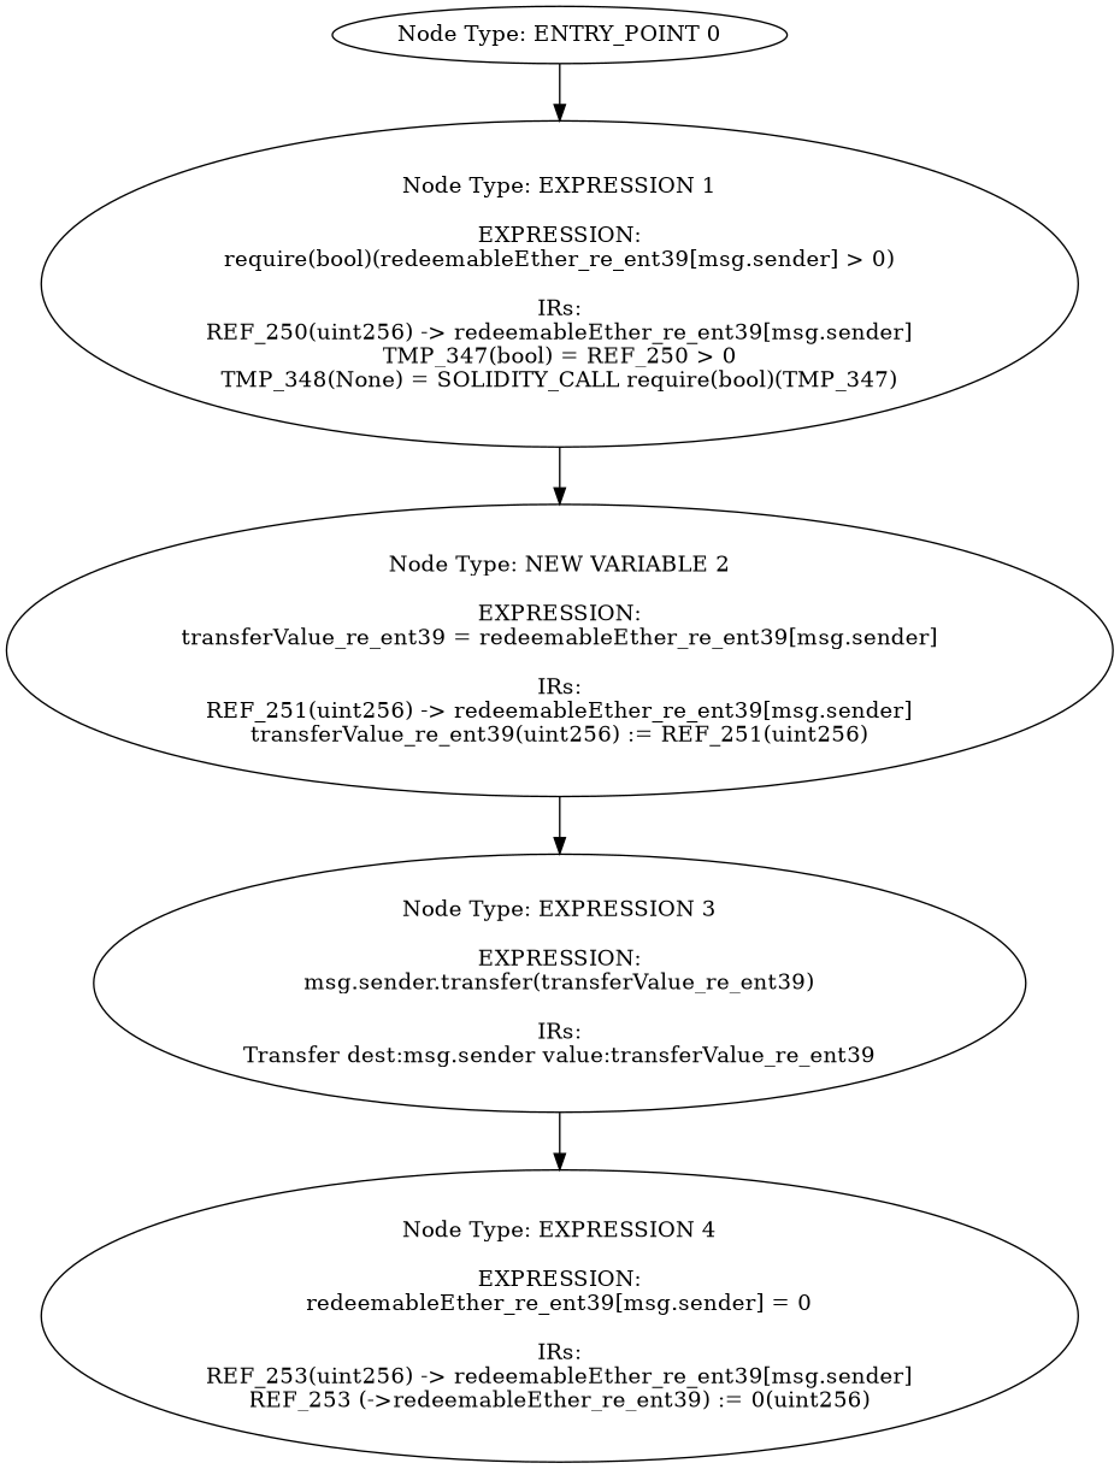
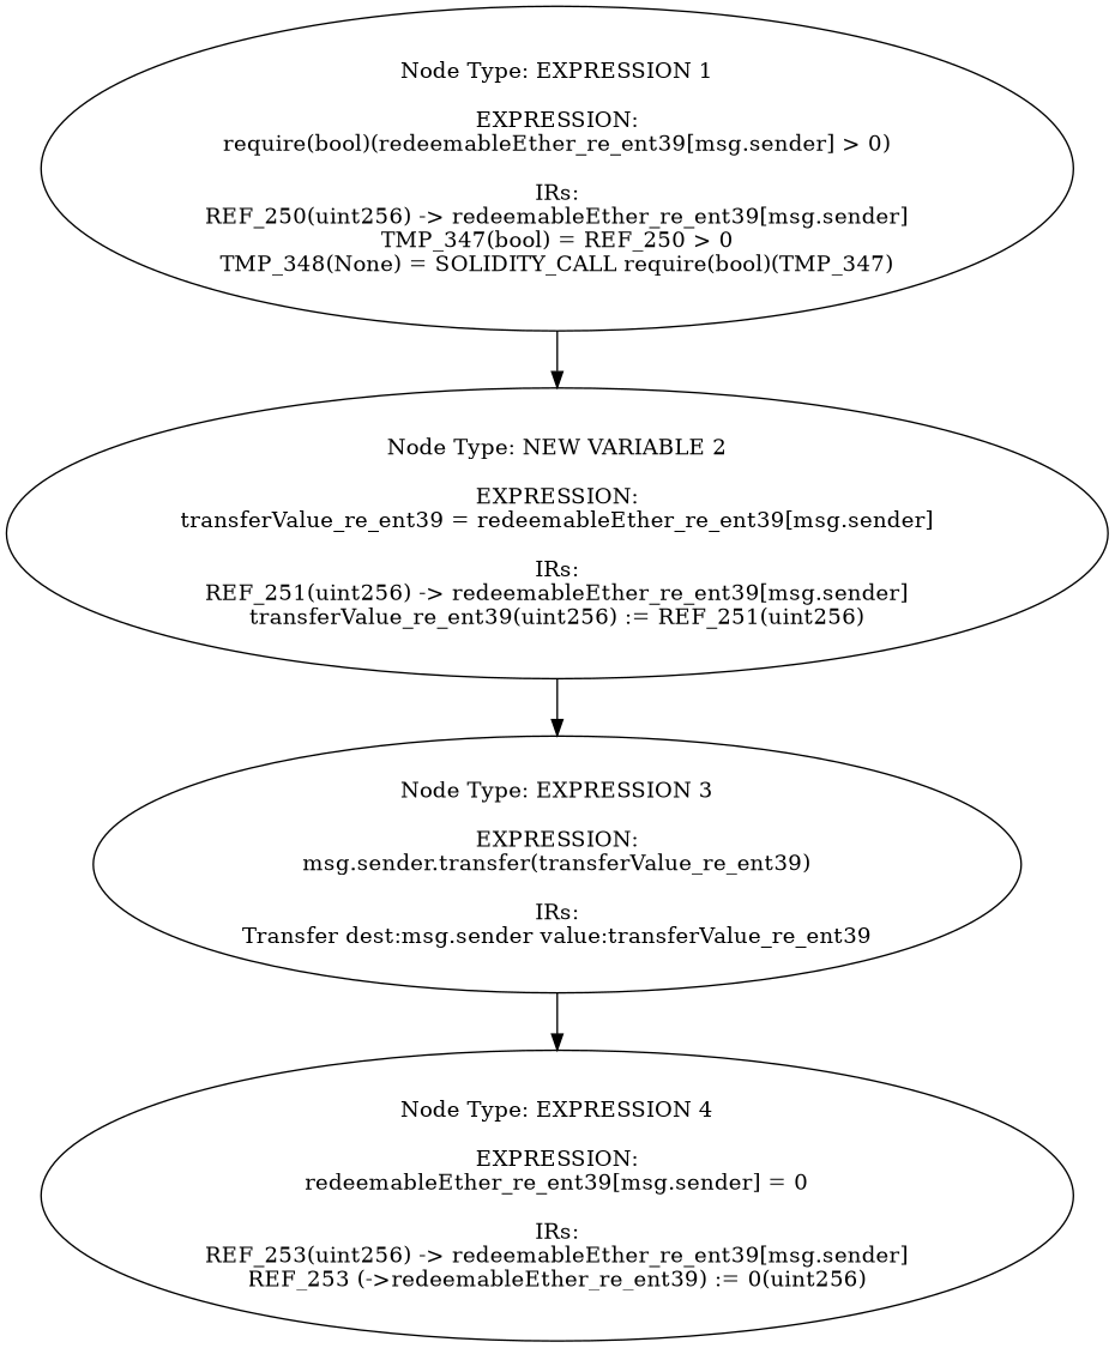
  digraph {
-   n1 [label="Node Type: ENTRY_POINT 0\n"]
    n2 [label="Node Type: EXPRESSION 1\n\nEXPRESSION:\nrequire(bool)(redeemableEther_re_ent39[msg.sender] > 0)\n\nIRs:\nREF_250(uint256) -> redeemableEther_re_ent39[msg.sender]\nTMP_347(bool) = REF_250 > 0\nTMP_348(None) = SOLIDITY_CALL require(bool)(TMP_347)"]
    n3 [label="Node Type: NEW VARIABLE 2\n\nEXPRESSION:\ntransferValue_re_ent39 = redeemableEther_re_ent39[msg.sender]\n\nIRs:\nREF_251(uint256) -> redeemableEther_re_ent39[msg.sender]\ntransferValue_re_ent39(uint256) := REF_251(uint256)"]
    n4 [label="Node Type: EXPRESSION 3\n\nEXPRESSION:\nmsg.sender.transfer(transferValue_re_ent39)\n\nIRs:\nTransfer dest:msg.sender value:transferValue_re_ent39"]
    n5 [label="Node Type: EXPRESSION 4\n\nEXPRESSION:\nredeemableEther_re_ent39[msg.sender] = 0\n\nIRs:\nREF_253(uint256) -> redeemableEther_re_ent39[msg.sender]\nREF_253 (->redeemableEther_re_ent39) := 0(uint256)"]
-   n1 -> n2
    n2 -> n3
    n3 -> n4
    n4 -> n5
  }
